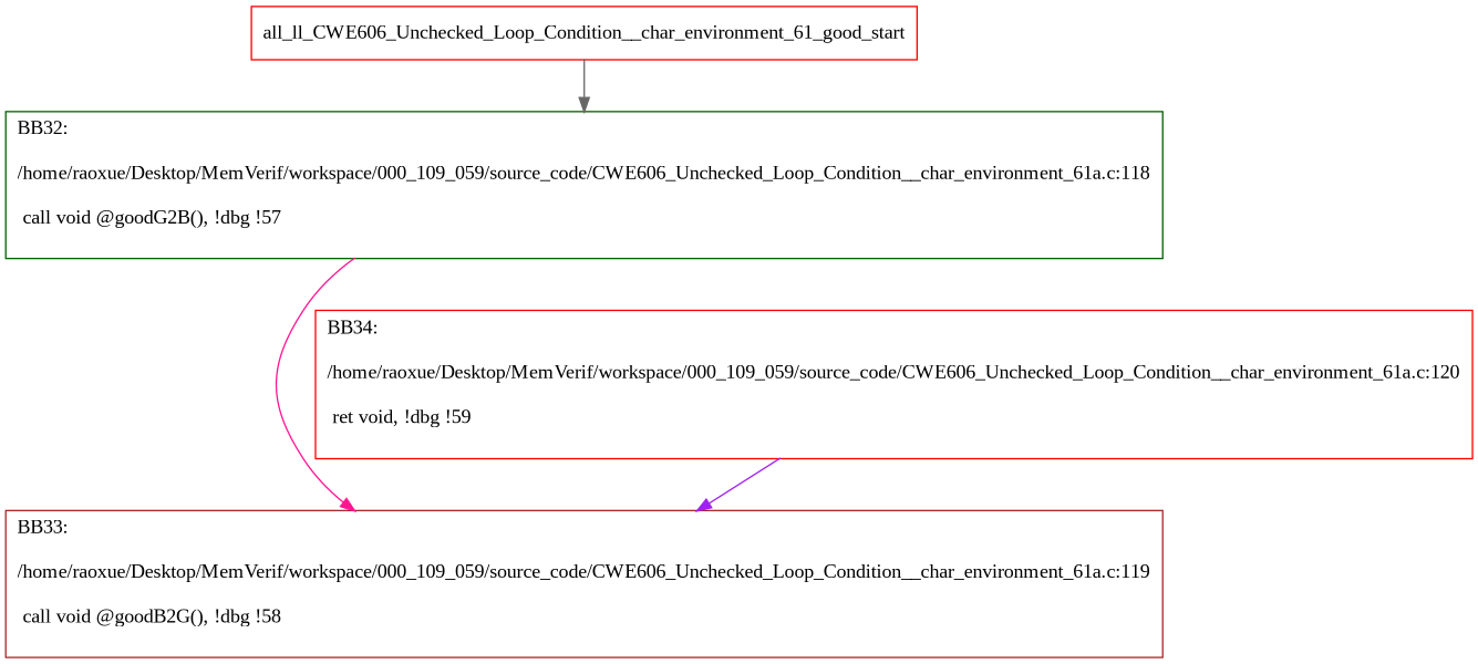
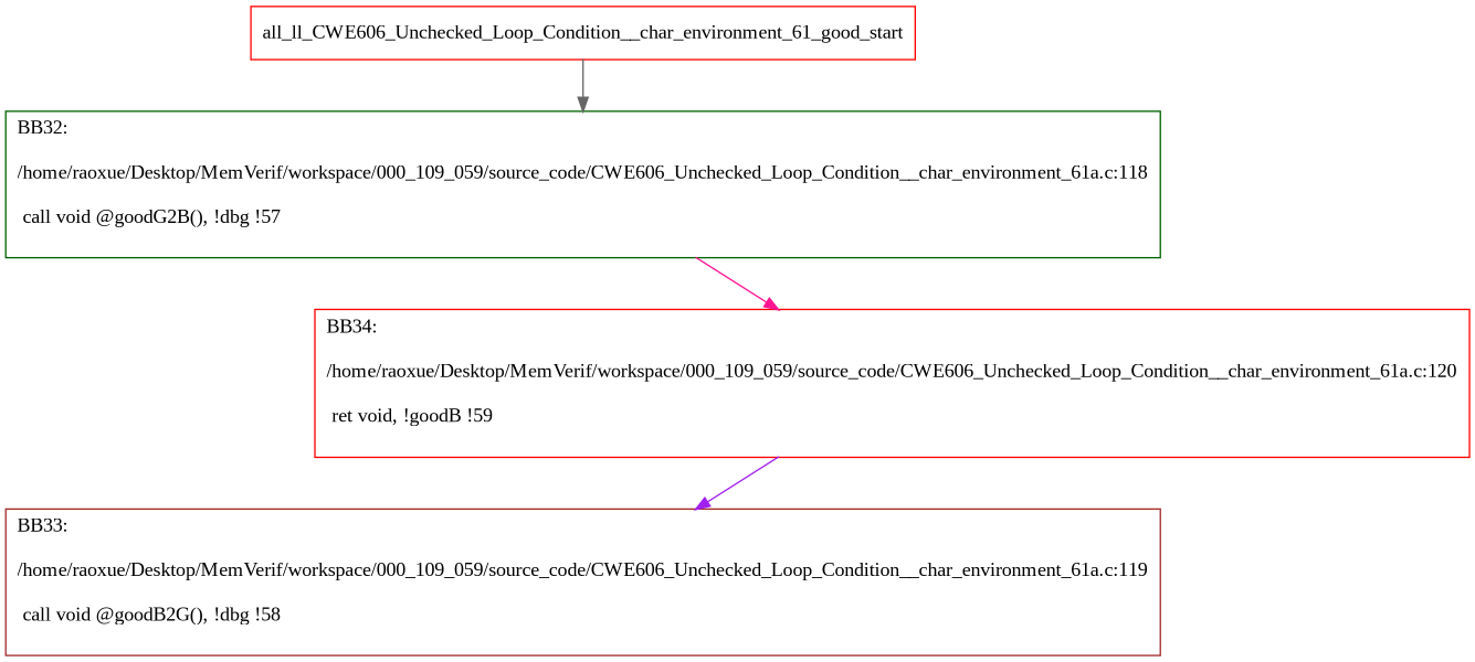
  digraph {
    fontname="Liberation Serif"
    node [color=red fontname="Liberation Serif" shape=record]
    edge [fontname="Liberation Serif" style=solid]
    n1 [label="{all_ll_CWE606_Unchecked_Loop_Condition__char_environment_61_good_start}"]
    n2 [color=darkgreen label="{BB32:\l\l/home/raoxue/Desktop/MemVerif/workspace/000_109_059/source_code/CWE606_Unchecked_Loop_Condition__char_environment_61a.c:118\l\n  call void @goodG2B(), !dbg !57\l\n}"]
    n3 [color=brown label="{BB33:\l\l/home/raoxue/Desktop/MemVerif/workspace/000_109_059/source_code/CWE606_Unchecked_Loop_Condition__char_environment_61a.c:119\l\n  call void @goodB2G(), !dbg !58\l\n}"]
-   n4 [label="{BB34:\l\l/home/raoxue/Desktop/MemVerif/workspace/000_109_059/source_code/CWE606_Unchecked_Loop_Condition__char_environment_61a.c:120\l\n  ret void, !dbg !59\l\n}"]
+   n4 [label="{BB34:\l\l/home/raoxue/Desktop/MemVerif/workspace/000_109_059/source_code/CWE606_Unchecked_Loop_Condition__char_environment_61a.c:120\l\n  ret void, !goodB !59\l\n}"]
    n1 -> n2 [color=gray40]
-   n2 -> n3 [color=deeppink]
+   n2 -> n4 [color=deeppink]
    n4 -> n3 [color=purple]
  }
